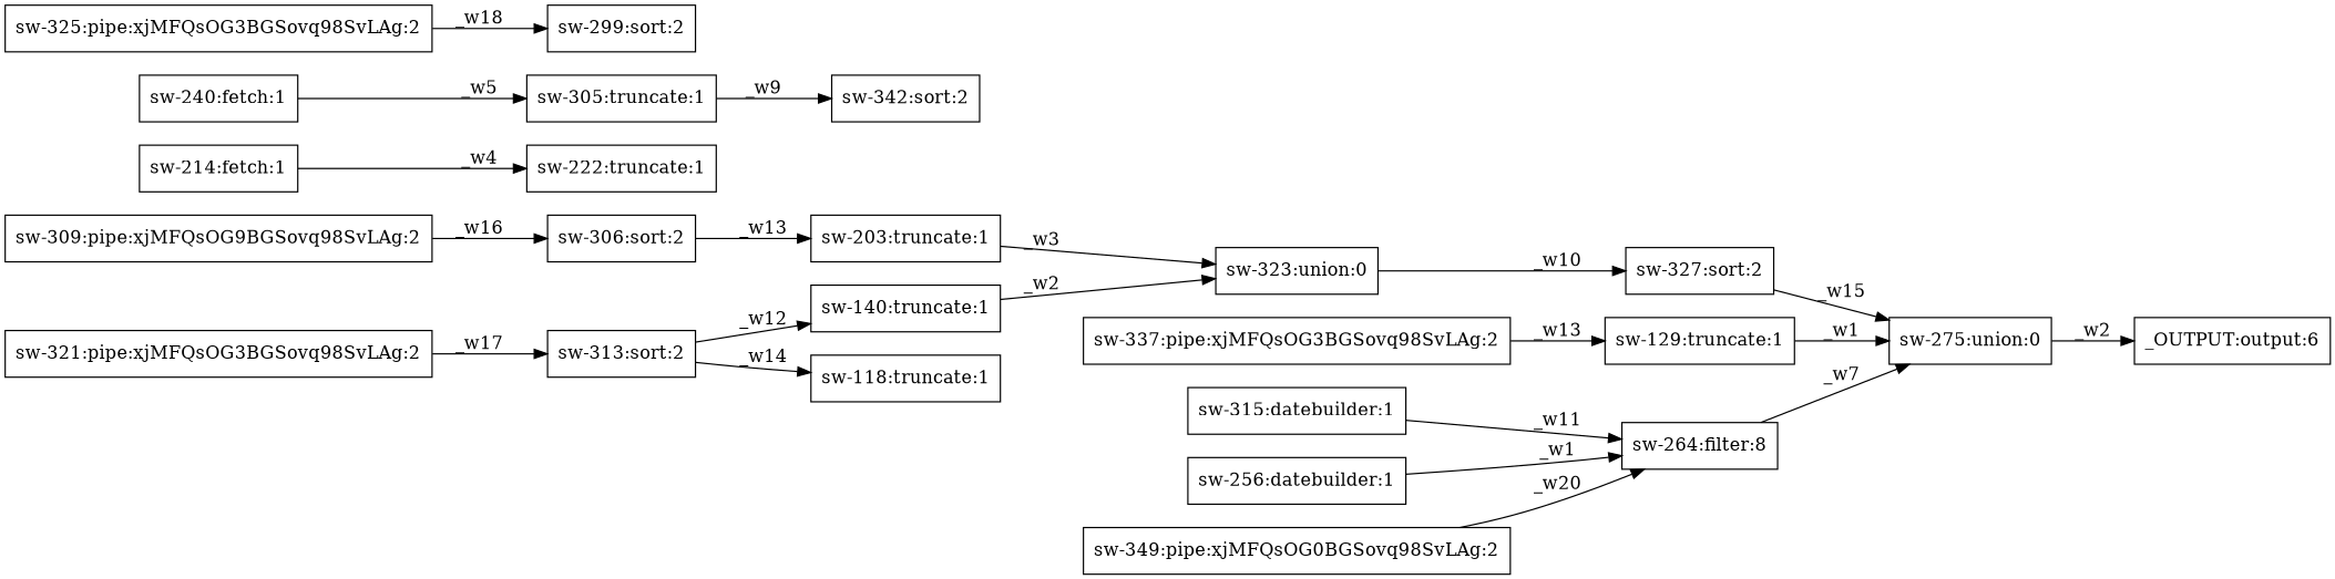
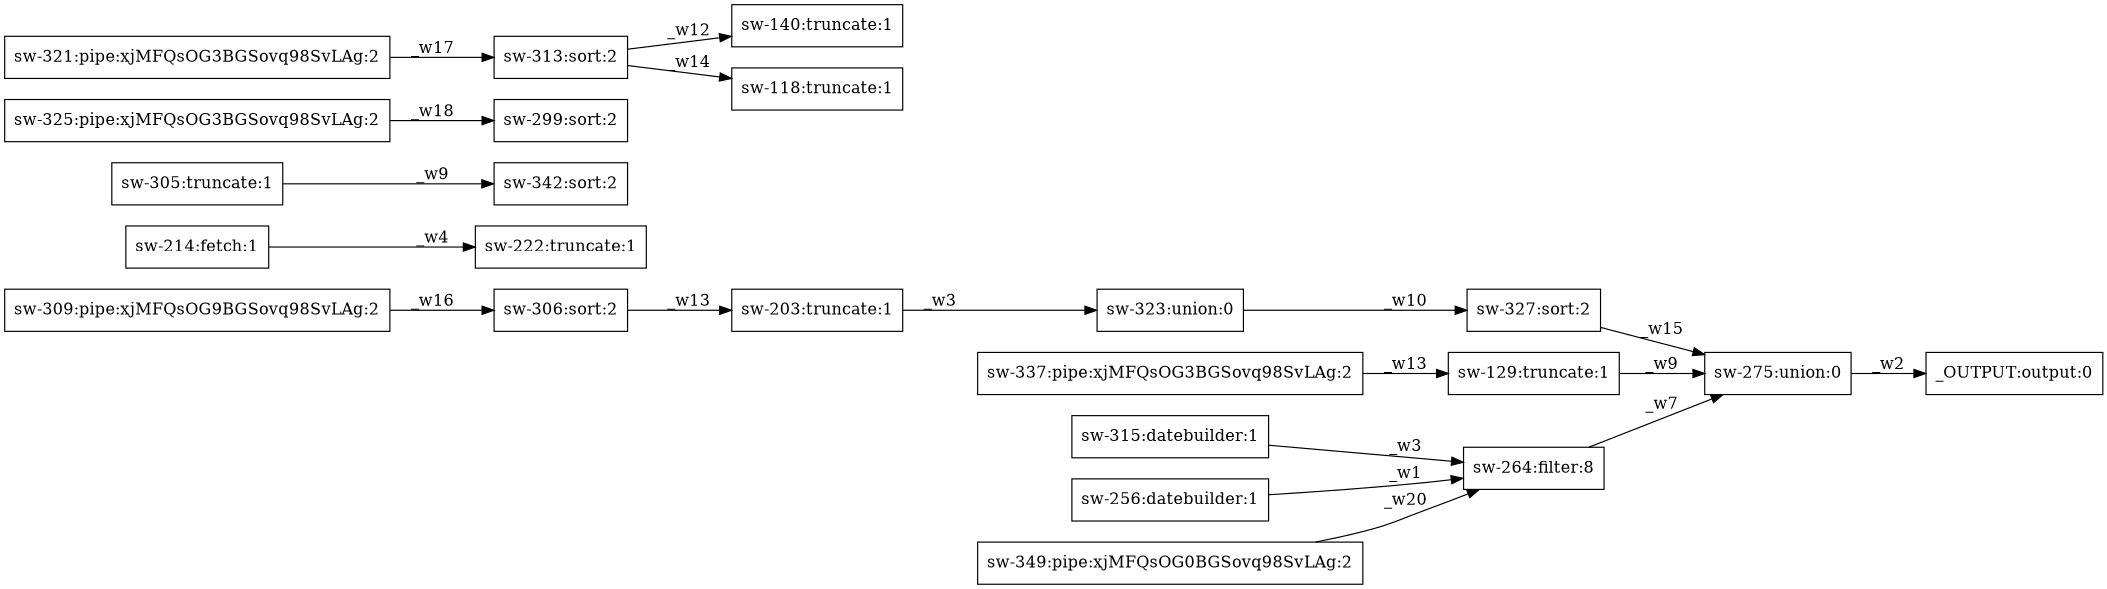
  digraph {
    fontname="DejaVu Serif"
    rankdir=LR
    node [fontname="DejaVu Serif" shape=box]
    edge [fontname="DejaVu Serif"]
-   n1 [label="_OUTPUT:output:6"]
+   n1 [label="_OUTPUT:output:0"]
    n2 [label="sw-203:truncate:1"]
    n3 [label="sw-323:union:0"]
    n4 [label="sw-327:sort:2"]
    n5 [label="sw-214:fetch:1"]
    n6 [label="sw-222:truncate:1"]
-   n7 [label="sw-240:fetch:1"]
    n8 [label="sw-305:truncate:1"]
    n9 [label="sw-342:sort:2"]
    n10 [label="sw-337:pipe:xjMFQsOG3BGSovq98SvLAg:2"]
    n11 [label="sw-129:truncate:1"]
    n12 [label="sw-275:union:0"]
    n13 [label="sw-315:datebuilder:1"]
    n14 [label="sw-264:filter:8"]
    n15 [label="sw-309:pipe:xjMFQsOG9BGSovq98SvLAg:2"]
    n16 [label="sw-306:sort:2"]
    n17 [label="sw-256:datebuilder:1"]
    n18 [label="sw-325:pipe:xjMFQsOG3BGSovq98SvLAg:2"]
    n19 [label="sw-299:sort:2"]
    n20 [label="sw-140:truncate:1"]
    n21 [label="sw-118:truncate:1"]
    n22 [label="sw-349:pipe:xjMFQsOG0BGSovq98SvLAg:2"]
    n23 [label="sw-313:sort:2"]
    n24 [label="sw-321:pipe:xjMFQsOG3BGSovq98SvLAg:2"]
    n2 -> n3 [label=_w3]
    n3 -> n4 [label=_w10]
    n4 -> n12 [label=_w15]
    n5 -> n6 [label=_w4]
-   n7 -> n8 [label=_w5]
    n8 -> n9 [label=_w9]
    n10 -> n11 [label=_w13]
-   n11 -> n12 [label=_w1]
+   n11 -> n12 [label=_w9]
    n12 -> n1 [label=_w2]
-   n13 -> n14 [label=_w11]
+   n13 -> n14 [label=_w3]
    n14 -> n12 [label=_w7]
    n15 -> n16 [label=_w16]
    n16 -> n2 [label=_w13]
    n17 -> n14 [label=_w1]
    n18 -> n19 [label=_w18]
-   n20 -> n3 [label=_w2]
    n22 -> n14 [label=_w20]
    n23 -> n20 [label=_w12]
    n23 -> n21 [label=_w14]
    n24 -> n23 [label=_w17]
  }
